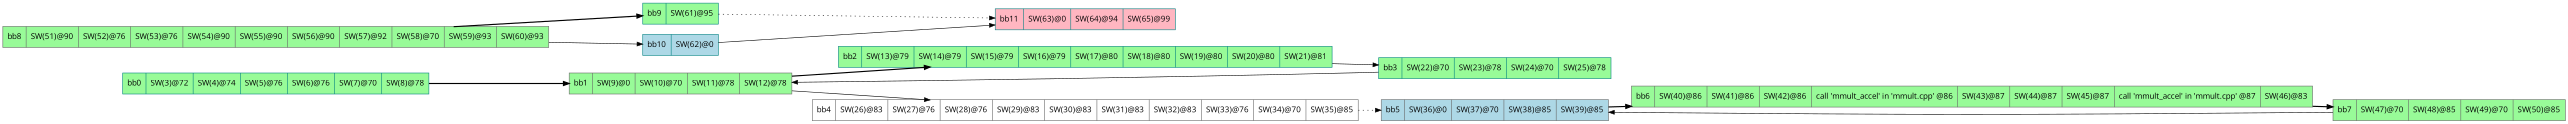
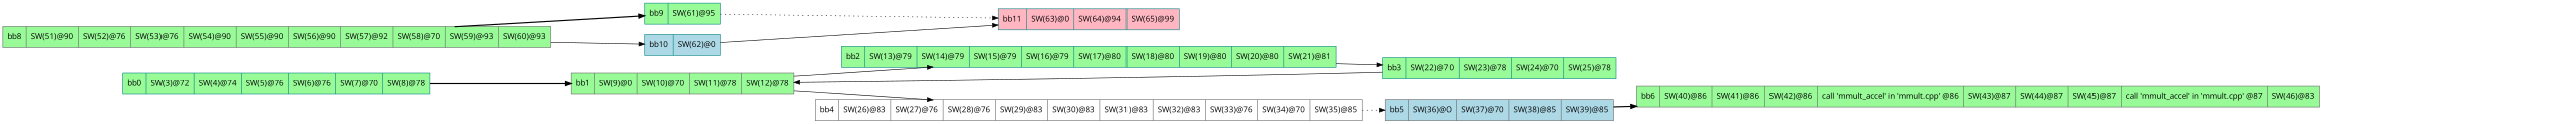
  digraph {
    fontname="Open Sans"
    rankdir=LR
    node [color=teal fillcolor=palegreen fontname="Open Sans" shape=record style=filled]
    edge [fontname="Open Sans" style=solid]
    n1 [label="{bb0|<x0x2e72a30>SW(3)@72\n|<x0x2e74240>SW(4)@74\n|<x0x2e76dc0>SW(5)@76\n|<x0x2e76fb0>SW(6)@76\n|<x0x2e74420>SW(7)@70\n|<x0x2e74630>SW(8)@78\n}"]
    n2 [color=gray40 label="{bb1|<x0x2e74950>SW(9)@0\n|<x0x2e74b10>SW(10)@70\n|<x0x2e73110>SW(11)@78\n|<x0x2e73300>SW(12)@78\n}"]
    n3 [label="{bb2|<x0x2e74830>SW(13)@79\n|<x0x2e73870>SW(14)@79\n|<x0x2e73a60>SW(15)@79\n|<x0x2e74ca0>SW(16)@79\n|<x0x2e74e70>SW(17)@80\n|<x0x2e75070>SW(18)@80\n|<x0x2e75260>SW(19)@80\n|<x0x2e75460>SW(20)@80\n|<x0x2e75670>SW(21)@81\n}"]
    n4 [color=gray40 fillcolor=white label="{bb4|<x0x2e76330>SW(26)@83\n|<x0x2e76560>SW(27)@76\n|<x0x2e76780>SW(28)@76\n|<x0x2e76990>SW(29)@83\n|<x0x2e76b80>SW(30)@83\n|<x0x2e77d50>SW(31)@83\n|<x0x2e77ef0>SW(32)@83\n|<x0x2e780f0>SW(33)@76\n|<x0x2e78300>SW(34)@70\n|<x0x2e78510>SW(35)@85\n}"]
    n5 [label="{bb3|<x0x2e75930>SW(22)@70\n|<x0x2e75ba0>SW(23)@78\n|<x0x2e75d90>SW(24)@70\n|<x0x2e75fa0>SW(25)@78\n}"]
    n6 [color=gray40 fillcolor=lightblue label="{bb5|<x0x2e787d0>SW(36)@0\n|<x0x2e789d0>SW(37)@70\n|<x0x2e78be0>SW(38)@85\n|<x0x2e78de0>SW(39)@85\n}"]
    n7 [color=gray40 label="{bb6|<x0x2e790b0>SW(40)@86\n|<x0x2e79310>SW(41)@86\n|<x0x2e79510>SW(42)@86\n|<x0x2e6e8b0>call 'mmult_accel' in 'mmult.cpp' @86\n|<x0x2e79730>SW(43)@87\n|<x0x2e79930>SW(44)@87\n|<x0x2e79b30>SW(45)@87\n|<x0x2e6a6f0>call 'mmult_accel' in 'mmult.cpp' @87\n|<x0x2e79d50>SW(46)@83\n}"]
-   n8 [color=gray40 label="{bb7|<x0x2e7a080>SW(47)@70\n|<x0x2e7a2f0>SW(48)@85\n|<x0x2e7a4e0>SW(49)@70\n|<x0x2e7a6f0>SW(50)@85\n}"]
    n9 [color=gray40 label="{bb8|<x0x2e76260>SW(51)@90\n|<x0x2e7ad60>SW(52)@76\n|<x0x2e7af80>SW(53)@76\n|<x0x2e7b190>SW(54)@90\n|<x0x2e7b380>SW(55)@90\n|<x0x2e7b570>SW(56)@90\n|<x0x2e7b7b0>SW(57)@92\n|<x0x2e7b9b0>SW(58)@70\n|<x0x2e7bbd0>SW(59)@93\n|<x0x2e7bdc0>SW(60)@93\n}"]
    n10 [label="{bb9|<x0x2e7c0d0>SW(61)@95\n}"]
    n11 [fillcolor=lightblue label="{bb10|<x0x2e7c3b0>SW(62)@0\n}"]
    n12 [fillcolor=lightpink label="{bb11|<x0x2e7c660>SW(63)@0\n|<x0x2e7c850>SW(64)@94\n|<x0x2e7ca50>SW(65)@99\n}"]
    n1 -> n2 [style=bold]
-   n2 -> n3 [style=bold]
+   n2 -> n3
    n2 -> n4
    n3 -> n5
    n4 -> n6 [style=dotted]
    n5 -> n2
    n6 -> n7 [style=bold]
-   n7 -> n8 [style=bold]
-   n8 -> n6
    n9 -> n10 [style=bold]
    n9 -> n11
    n10 -> n12 [style=dotted]
    n11 -> n12
  }
